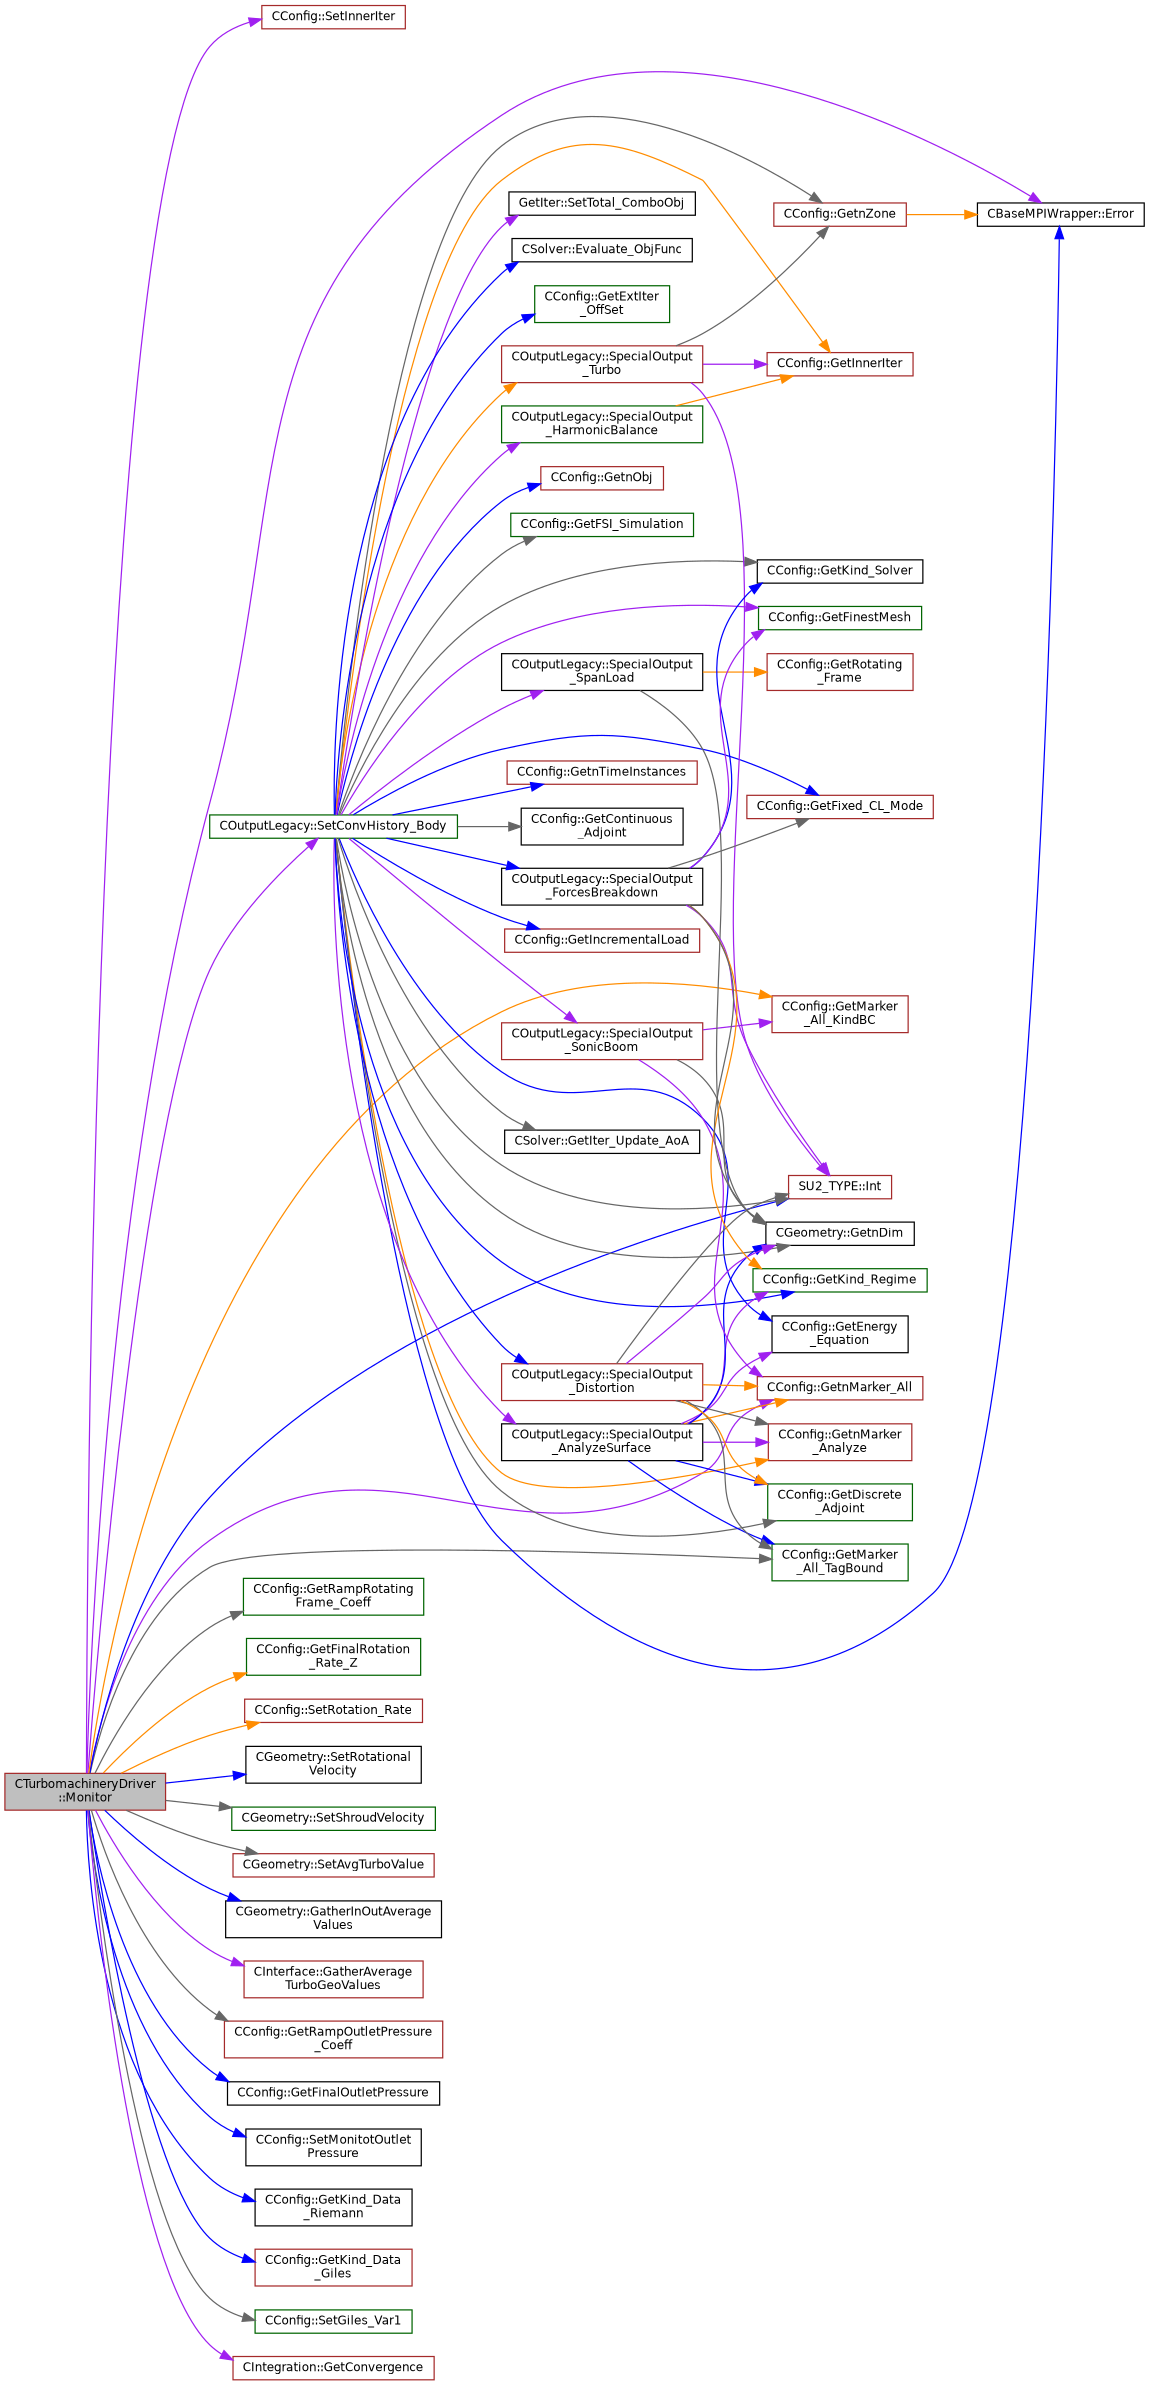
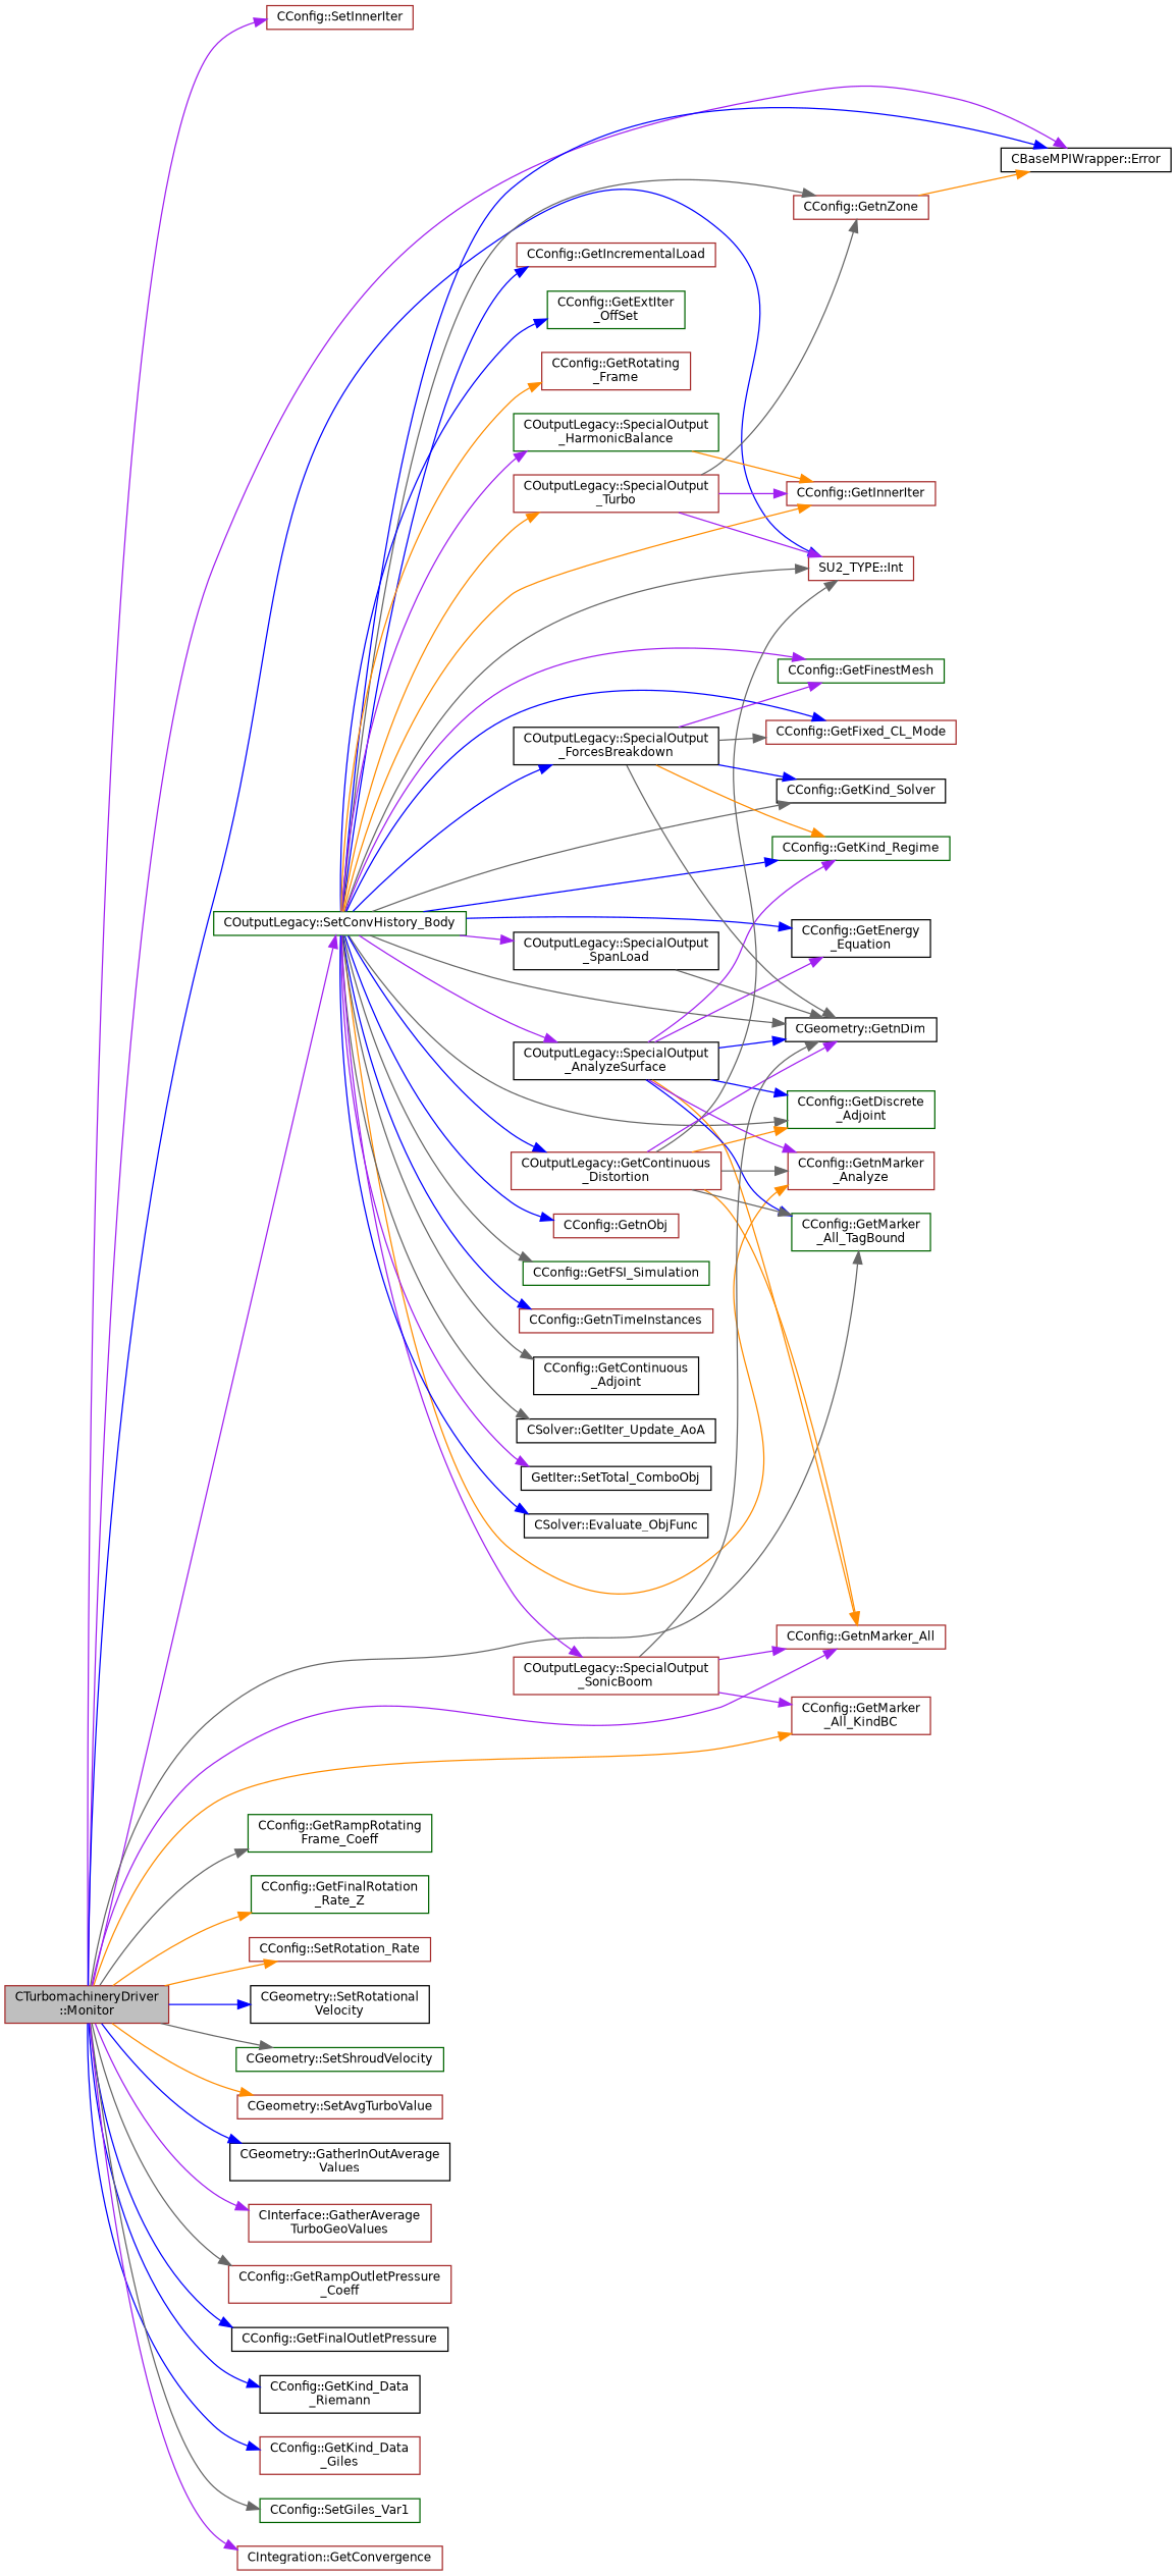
  digraph {
    rankdir=LR
    node [color=brown fillcolor=white fontname=Helvetica fontsize=10 shape=record style=filled]
    edge [color=purple fontname=Helvetica fontsize=10 labelfontname=Helvetica labelfontsize=10 style=solid]
    n1 [fillcolor=grey75 fontcolor=black height=0.2 label="CTurbomachineryDriver\l::Monitor" width=0.4]
    n2 [height=0.2 label="CConfig::SetInnerIter" width=0.4]
    n3 [color=darkgreen height=0.2 label="COutputLegacy::SetConvHistory_Body" width=0.4]
    n4 [color=black height=0.2 label="CBaseMPIWrapper::Error" width=0.4]
    n5 [height=0.2 label="CConfig::GetnMarker_All" width=0.4]
    n6 [color=darkgreen height=0.2 label="CConfig::GetMarker\l_All_TagBound" width=0.4]
    n7 [height=0.2 label="SU2_TYPE::Int" width=0.4]
    n8 [height=0.2 label="CConfig::GetMarker\l_All_KindBC" width=0.4]
    n9 [color=darkgreen height=0.2 label="CConfig::GetRampRotating\lFrame_Coeff" width=0.4]
    n10 [color=darkgreen height=0.2 label="CConfig::GetFinalRotation\l_Rate_Z" width=0.4]
    n11 [height=0.2 label="CConfig::SetRotation_Rate" width=0.4]
    n12 [color=black height=0.2 label="CGeometry::SetRotational\lVelocity" width=0.4]
    n13 [color=darkgreen height=0.2 label="CGeometry::SetShroudVelocity" width=0.4]
    n14 [height=0.2 label="CGeometry::SetAvgTurboValue" width=0.4]
    n15 [color=black height=0.2 label="CGeometry::GatherInOutAverage\lValues" width=0.4]
    n16 [height=0.2 label="CInterface::GatherAverage\lTurboGeoValues" width=0.4]
    n17 [height=0.2 label="CConfig::GetRampOutletPressure\l_Coeff" width=0.4]
    n18 [color=black height=0.2 label="CConfig::GetFinalOutletPressure" width=0.4]
-   n19 [color=black height=0.2 label="CConfig::SetMonitotOutlet\lPressure" width=0.4]
    n20 [color=black height=0.2 label="CConfig::GetKind_Data\l_Riemann" width=0.4]
    n21 [height=0.2 label="CConfig::GetKind_Data\l_Giles" width=0.4]
    n22 [color=darkgreen height=0.2 label="CConfig::SetGiles_Var1" width=0.4]
    n23 [height=0.2 label="CIntegration::GetConvergence" width=0.4]
    n24 [height=0.2 label="CConfig::GetnMarker\l_Analyze" width=0.4]
    n25 [height=0.2 label="CConfig::GetnObj" width=0.4]
    n26 [color=darkgreen height=0.2 label="CConfig::GetFSI_Simulation" width=0.4]
    n27 [color=black height=0.2 label="CConfig::GetKind_Solver" width=0.4]
    n28 [height=0.2 label="CConfig::GetInnerIter" width=0.4]
    n29 [color=darkgreen height=0.2 label="CConfig::GetFinestMesh" width=0.4]
    n30 [height=0.2 label="CConfig::GetnZone" width=0.4]
    n31 [height=0.2 label="CConfig::GetnTimeInstances" width=0.4]
    n32 [color=black height=0.2 label="CConfig::GetContinuous\l_Adjoint" width=0.4]
    n33 [color=darkgreen height=0.2 label="CConfig::GetDiscrete\l_Adjoint" width=0.4]
    n34 [color=black height=0.2 label="CConfig::GetEnergy\l_Equation" width=0.4]
    n35 [height=0.2 label="CConfig::GetIncrementalLoad" width=0.4]
    n36 [height=0.2 label="CConfig::GetFixed_CL_Mode" width=0.4]
    n37 [color=darkgreen height=0.2 label="CConfig::GetKind_Regime" width=0.4]
    n38 [color=black height=0.2 label="CSolver::GetIter_Update_AoA" width=0.4]
    n39 [color=black height=0.2 label="COutputLegacy::SpecialOutput\l_AnalyzeSurface" width=0.4]
    n40 [color=black height=0.2 label="CGeometry::GetnDim" width=0.4]
-   n41 [height=0.2 label="COutputLegacy::SpecialOutput\l_Distortion" width=0.4]
+   n41 [height=0.2 label="COutputLegacy::GetContinuous\l_Distortion" width=0.4]
    n42 [height=0.2 label="COutputLegacy::SpecialOutput\l_SonicBoom" width=0.4]
    n43 [color=black height=0.2 label="COutputLegacy::SpecialOutput\l_SpanLoad" width=0.4]
    n44 [color=darkgreen height=0.2 label="COutputLegacy::SpecialOutput\l_HarmonicBalance" width=0.4]
    n45 [height=0.2 label="COutputLegacy::SpecialOutput\l_Turbo" width=0.4]
    n46 [color=black height=0.2 label="COutputLegacy::SpecialOutput\l_ForcesBreakdown" width=0.4]
    n47 [color=black height=0.2 label="GetIter::SetTotal_ComboObj" width=0.4]
    n48 [color=black height=0.2 label="CSolver::Evaluate_ObjFunc" width=0.4]
    n49 [color=darkgreen height=0.2 label="CConfig::GetExtIter\l_OffSet" width=0.4]
    n50 [height=0.2 label="CConfig::GetRotating\l_Frame" width=0.4]
    n1 -> n2
    n1 -> n3
    n1 -> n4
    n1 -> n5
    n1 -> n6 [color=gray40]
    n1 -> n7 [color=blue]
    n1 -> n8 [color=darkorange]
    n1 -> n9 [color=gray40]
    n1 -> n10 [color=darkorange]
    n1 -> n11 [color=darkorange]
    n1 -> n12 [color=blue]
    n1 -> n13 [color=gray40]
-   n1 -> n14 [color=gray40]
+   n1 -> n14 [color=darkorange]
    n1 -> n15 [color=blue]
    n1 -> n16
    n1 -> n17 [color=gray40]
    n1 -> n18 [color=blue]
-   n1 -> n19 [color=blue]
    n1 -> n20 [color=blue]
    n1 -> n21 [color=blue]
    n1 -> n22 [color=gray40]
    n1 -> n23
    n3 -> n4 [color=blue]
    n3 -> n7 [color=gray40]
    n3 -> n24 [color=darkorange]
    n3 -> n25 [color=blue]
    n3 -> n26 [color=gray40]
    n3 -> n27 [color=gray40]
    n3 -> n28 [color=darkorange]
    n3 -> n29
    n3 -> n30 [color=gray40]
    n3 -> n31 [color=blue]
    n3 -> n32 [color=gray40]
    n3 -> n33 [color=gray40]
    n3 -> n34 [color=blue]
    n3 -> n35 [color=blue]
    n3 -> n36 [color=blue]
    n3 -> n37 [color=blue]
    n3 -> n38 [color=gray40]
    n3 -> n39
    n3 -> n40 [color=gray40]
    n3 -> n41 [color=blue]
    n3 -> n42
    n3 -> n43
    n3 -> n44
    n3 -> n45 [color=darkorange]
    n3 -> n46 [color=blue]
    n3 -> n47
    n3 -> n48 [color=blue]
    n3 -> n49 [color=blue]
-   n43 -> n50 [color=darkorange]
+   n3 -> n50 [color=darkorange]
    n30 -> n4 [color=darkorange]
    n39 -> n5 [color=darkorange]
    n39 -> n6 [color=blue]
    n39 -> n24
    n39 -> n33 [color=blue]
    n39 -> n34
    n39 -> n37
    n39 -> n40 [color=blue]
    n41 -> n5 [color=darkorange]
    n41 -> n6 [color=gray40]
    n41 -> n7 [color=gray40]
    n41 -> n24 [color=gray40]
    n41 -> n33 [color=darkorange]
    n41 -> n40
    n42 -> n5
    n42 -> n8
    n42 -> n40 [color=gray40]
    n43 -> n40 [color=gray40]
    n44 -> n28 [color=darkorange]
    n45 -> n7
    n45 -> n28
    n45 -> n30 [color=gray40]
-   n46 -> n7
    n46 -> n27 [color=blue]
    n46 -> n29
    n46 -> n36 [color=gray40]
    n46 -> n37 [color=darkorange]
    n46 -> n40 [color=gray40]
  }
